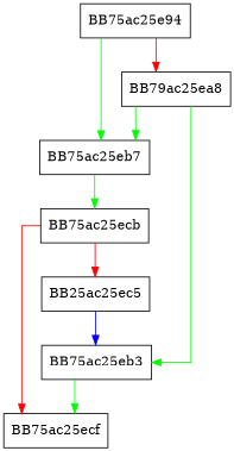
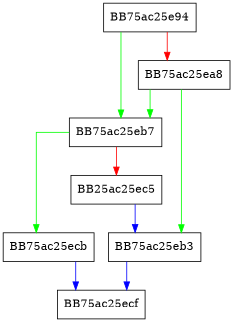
  digraph {
    splines=ortho
    node [shape=box]
    edge [color=green]
    BB75ac25e94
    BB75ac25eb7
-   BB75ac25ea8 [label=BB79ac25ea8]
+   BB75ac25ea8
    BB75ac25ecb
    n5 [label=BB25ac25ec5]
    BB75ac25eb3
    BB75ac25ecf
    BB75ac25e94 -> BB75ac25eb7
    BB75ac25e94 -> BB75ac25ea8 [color=red]
    BB75ac25eb7 -> BB75ac25ecb
-   BB75ac25ecb -> n5 [color=red]
+   BB75ac25eb7 -> n5 [color=red]
    BB75ac25ea8 -> BB75ac25eb7
    BB75ac25ea8 -> BB75ac25eb3
-   BB75ac25ecb -> BB75ac25ecf [color=red]
+   BB75ac25ecb -> BB75ac25ecf [color=blue]
    n5 -> BB75ac25eb3 [color=blue]
-   BB75ac25eb3 -> BB75ac25ecf
+   BB75ac25eb3 -> BB75ac25ecf [color=blue]
  }
